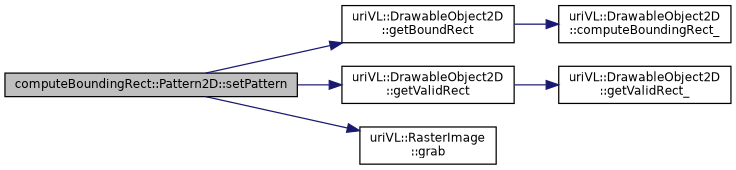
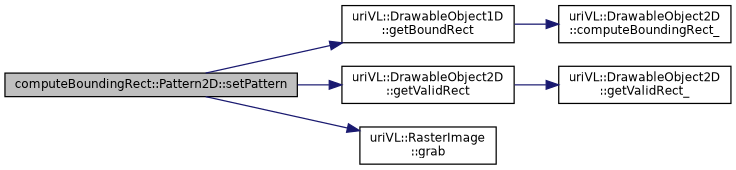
  digraph {
    rankdir=LR
    node [color=black fillcolor=white fontname=Helvetica fontsize=10 shape=record style=filled]
    edge [color=midnightblue fontname=Helvetica fontsize=10 labelfontname=Helvetica labelfontsize=10 style=solid]
    n1 [fillcolor=grey75 fontcolor=black height=0.2 label="computeBoundingRect::Pattern2D::setPattern" width=0.4]
-   n2 [height=0.2 label="uriVL::DrawableObject2D\l::getBoundRect" width=0.4]
+   n2 [height=0.2 label="uriVL::DrawableObject1D\l::getBoundRect" width=0.4]
    n3 [height=0.2 label="uriVL::DrawableObject2D\l::getValidRect" width=0.4]
    n4 [height=0.2 label="uriVL::RasterImage\l::grab" width=0.4]
    n5 [height=0.2 label="uriVL::DrawableObject2D\l::computeBoundingRect_" width=0.4]
    n6 [height=0.2 label="uriVL::DrawableObject2D\l::getValidRect_" width=0.4]
    n1 -> n2
    n1 -> n3
    n1 -> n4
    n2 -> n5
    n3 -> n6
  }
